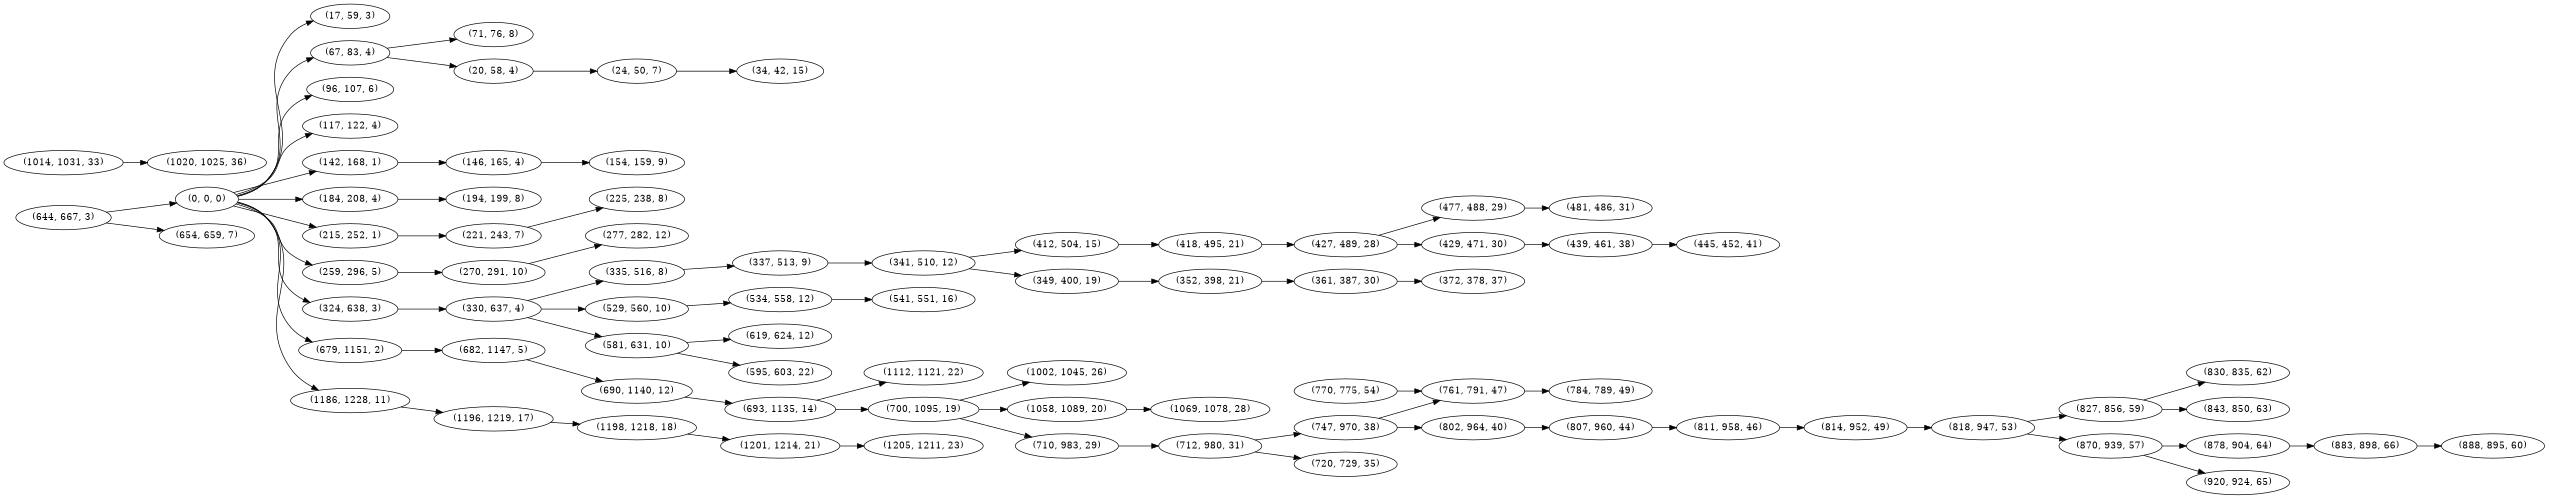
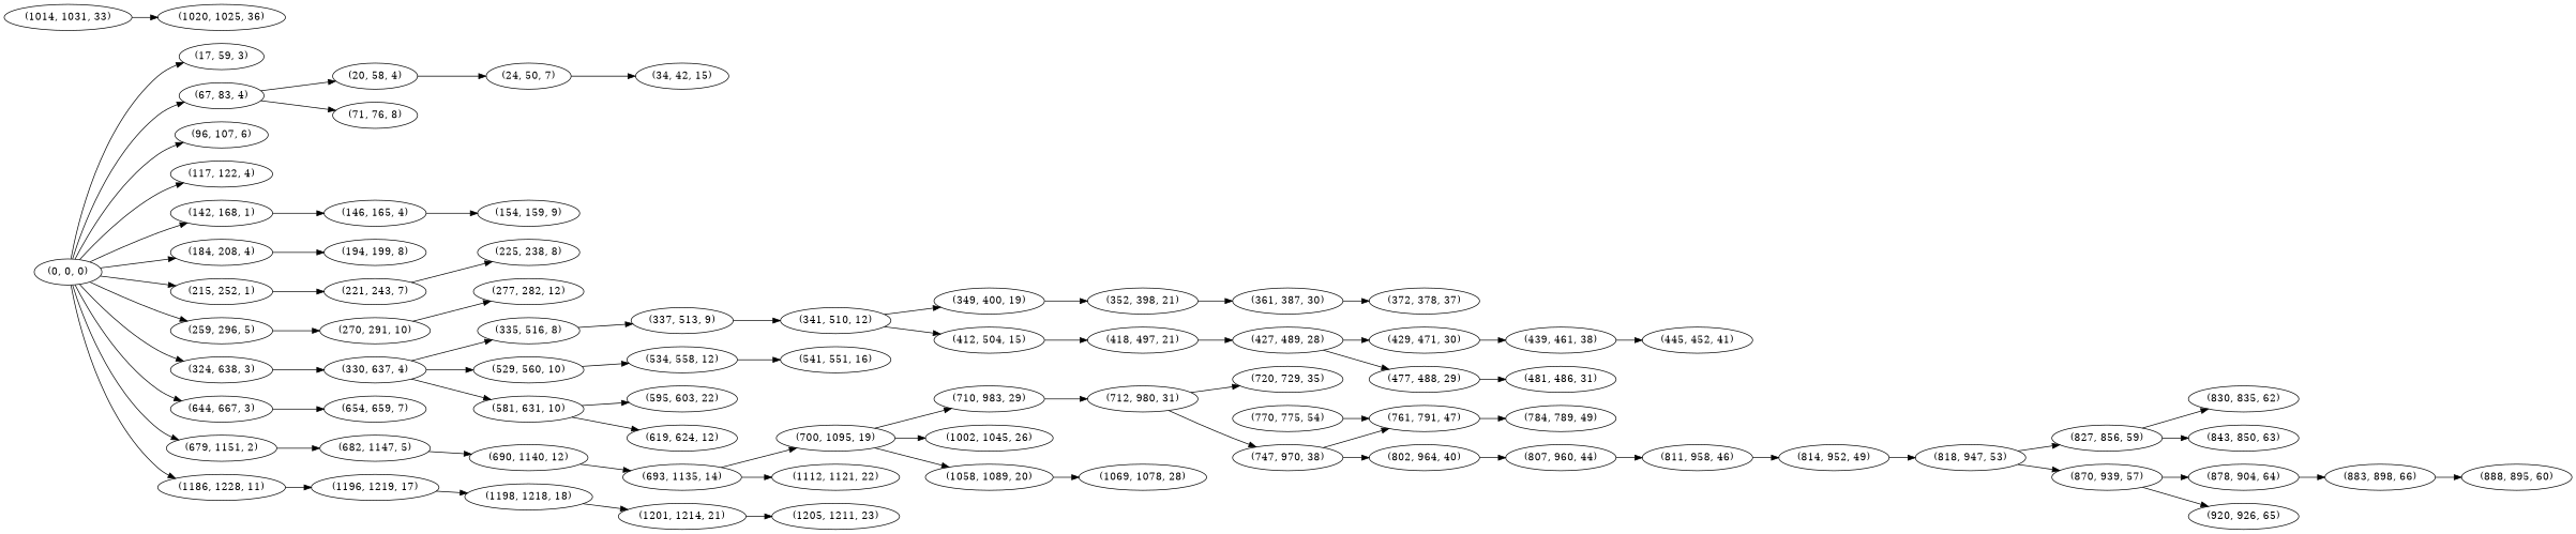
  digraph {
    rankdir=LR
    "(0, 0, 0)"
    "(17, 59, 3)"
    "(67, 83, 4)"
    "(96, 107, 6)"
    "(117, 122, 4)"
    "(142, 168, 1)"
    "(184, 208, 4)"
    "(215, 252, 1)"
    "(259, 296, 5)"
    "(324, 638, 3)"
    "(644, 667, 3)"
    "(679, 1151, 2)"
    "(1186, 1228, 11)"
    "(20, 58, 4)"
    "(71, 76, 8)"
    "(146, 165, 4)"
    "(194, 199, 8)"
    "(221, 243, 7)"
    "(270, 291, 10)"
    "(330, 637, 4)"
    "(654, 659, 7)"
    "(682, 1147, 5)"
    "(1196, 1219, 17)"
    "(24, 50, 7)"
    "(34, 42, 15)"
    "(154, 159, 9)"
    "(225, 238, 8)"
    "(277, 282, 12)"
    "(335, 516, 8)"
    "(529, 560, 10)"
    "(581, 631, 10)"
    "(337, 513, 9)"
    "(534, 558, 12)"
    "(595, 603, 22)"
    "(619, 624, 12)"
    "(341, 510, 12)"
    "(349, 400, 19)"
    "(412, 504, 15)"
    "(352, 398, 21)"
-   "(418, 497, 21)" [label="(418, 495, 21)"]
+   "(418, 497, 21)"
    "(361, 387, 30)"
    "(372, 378, 37)"
    "(427, 489, 28)"
    "(429, 471, 30)"
    "(477, 488, 29)"
    "(439, 461, 38)"
    "(481, 486, 31)"
    "(445, 452, 41)"
    "(541, 551, 16)"
    "(690, 1140, 12)"
    "(693, 1135, 14)"
    "(700, 1095, 19)"
    "(1112, 1121, 22)"
    "(710, 983, 29)"
    "(1002, 1045, 26)"
    "(1058, 1089, 20)"
    "(712, 980, 31)"
    "(1069, 1078, 28)"
    "(720, 729, 35)"
    "(747, 970, 38)"
    "(761, 791, 47)"
    "(802, 964, 40)"
    "(784, 789, 49)"
    "(807, 960, 44)"
    "(770, 775, 54)"
    "(811, 958, 46)"
    "(814, 952, 49)"
    "(818, 947, 53)"
    "(827, 856, 59)"
    "(870, 939, 57)"
    "(830, 835, 62)"
    "(843, 850, 63)"
    "(878, 904, 64)"
-   "(920, 926, 65)" [label="(920, 924, 65)"]
+   "(920, 926, 65)"
    "(883, 898, 66)"
    n76 [label="(888, 895, 60)"]
    "(1014, 1031, 33)"
    "(1020, 1025, 36)"
    "(1198, 1218, 18)"
    "(1201, 1214, 21)"
    "(1205, 1211, 23)"
    "(0, 0, 0)" -> "(17, 59, 3)"
    "(0, 0, 0)" -> "(67, 83, 4)"
    "(0, 0, 0)" -> "(96, 107, 6)"
    "(0, 0, 0)" -> "(117, 122, 4)"
    "(0, 0, 0)" -> "(142, 168, 1)"
    "(0, 0, 0)" -> "(184, 208, 4)"
    "(0, 0, 0)" -> "(215, 252, 1)"
    "(0, 0, 0)" -> "(259, 296, 5)"
    "(0, 0, 0)" -> "(324, 638, 3)"
-   "(644, 667, 3)" -> "(0, 0, 0)"
+   "(0, 0, 0)" -> "(644, 667, 3)"
    "(0, 0, 0)" -> "(679, 1151, 2)"
    "(0, 0, 0)" -> "(1186, 1228, 11)"
    "(67, 83, 4)" -> "(20, 58, 4)"
    "(67, 83, 4)" -> "(71, 76, 8)"
    "(142, 168, 1)" -> "(146, 165, 4)"
    "(184, 208, 4)" -> "(194, 199, 8)"
    "(215, 252, 1)" -> "(221, 243, 7)"
    "(259, 296, 5)" -> "(270, 291, 10)"
    "(324, 638, 3)" -> "(330, 637, 4)"
    "(644, 667, 3)" -> "(654, 659, 7)"
    "(679, 1151, 2)" -> "(682, 1147, 5)"
    "(1186, 1228, 11)" -> "(1196, 1219, 17)"
    "(20, 58, 4)" -> "(24, 50, 7)"
    "(146, 165, 4)" -> "(154, 159, 9)"
    "(221, 243, 7)" -> "(225, 238, 8)"
    "(270, 291, 10)" -> "(277, 282, 12)"
    "(330, 637, 4)" -> "(335, 516, 8)"
    "(330, 637, 4)" -> "(529, 560, 10)"
    "(330, 637, 4)" -> "(581, 631, 10)"
    "(682, 1147, 5)" -> "(690, 1140, 12)"
    "(1196, 1219, 17)" -> "(1198, 1218, 18)"
    "(24, 50, 7)" -> "(34, 42, 15)"
    "(335, 516, 8)" -> "(337, 513, 9)"
    "(529, 560, 10)" -> "(534, 558, 12)"
    "(581, 631, 10)" -> "(595, 603, 22)"
    "(581, 631, 10)" -> "(619, 624, 12)"
    "(337, 513, 9)" -> "(341, 510, 12)"
    "(534, 558, 12)" -> "(541, 551, 16)"
    "(341, 510, 12)" -> "(349, 400, 19)"
    "(341, 510, 12)" -> "(412, 504, 15)"
    "(349, 400, 19)" -> "(352, 398, 21)"
    "(412, 504, 15)" -> "(418, 497, 21)"
    "(352, 398, 21)" -> "(361, 387, 30)"
    "(418, 497, 21)" -> "(427, 489, 28)"
    "(361, 387, 30)" -> "(372, 378, 37)"
    "(427, 489, 28)" -> "(429, 471, 30)"
    "(427, 489, 28)" -> "(477, 488, 29)"
    "(429, 471, 30)" -> "(439, 461, 38)"
    "(477, 488, 29)" -> "(481, 486, 31)"
    "(439, 461, 38)" -> "(445, 452, 41)"
    "(690, 1140, 12)" -> "(693, 1135, 14)"
    "(693, 1135, 14)" -> "(700, 1095, 19)"
    "(693, 1135, 14)" -> "(1112, 1121, 22)"
    "(700, 1095, 19)" -> "(710, 983, 29)"
    "(700, 1095, 19)" -> "(1002, 1045, 26)"
    "(700, 1095, 19)" -> "(1058, 1089, 20)"
    "(710, 983, 29)" -> "(712, 980, 31)"
    "(1058, 1089, 20)" -> "(1069, 1078, 28)"
    "(712, 980, 31)" -> "(720, 729, 35)"
    "(712, 980, 31)" -> "(747, 970, 38)"
    "(747, 970, 38)" -> "(761, 791, 47)"
    "(747, 970, 38)" -> "(802, 964, 40)"
    "(761, 791, 47)" -> "(784, 789, 49)"
    "(802, 964, 40)" -> "(807, 960, 44)"
    "(807, 960, 44)" -> "(811, 958, 46)"
    "(770, 775, 54)" -> "(761, 791, 47)"
    "(811, 958, 46)" -> "(814, 952, 49)"
    "(814, 952, 49)" -> "(818, 947, 53)"
    "(818, 947, 53)" -> "(827, 856, 59)"
    "(818, 947, 53)" -> "(870, 939, 57)"
    "(827, 856, 59)" -> "(830, 835, 62)"
    "(827, 856, 59)" -> "(843, 850, 63)"
    "(870, 939, 57)" -> "(878, 904, 64)"
    "(870, 939, 57)" -> "(920, 926, 65)"
    "(878, 904, 64)" -> "(883, 898, 66)"
    "(883, 898, 66)" -> n76
    "(1014, 1031, 33)" -> "(1020, 1025, 36)"
    "(1198, 1218, 18)" -> "(1201, 1214, 21)"
    "(1201, 1214, 21)" -> "(1205, 1211, 23)"
  }
